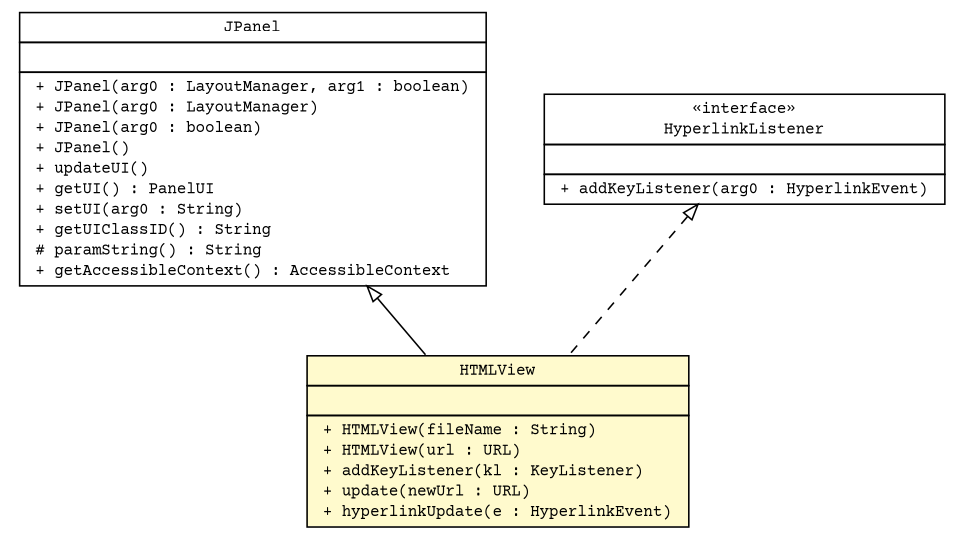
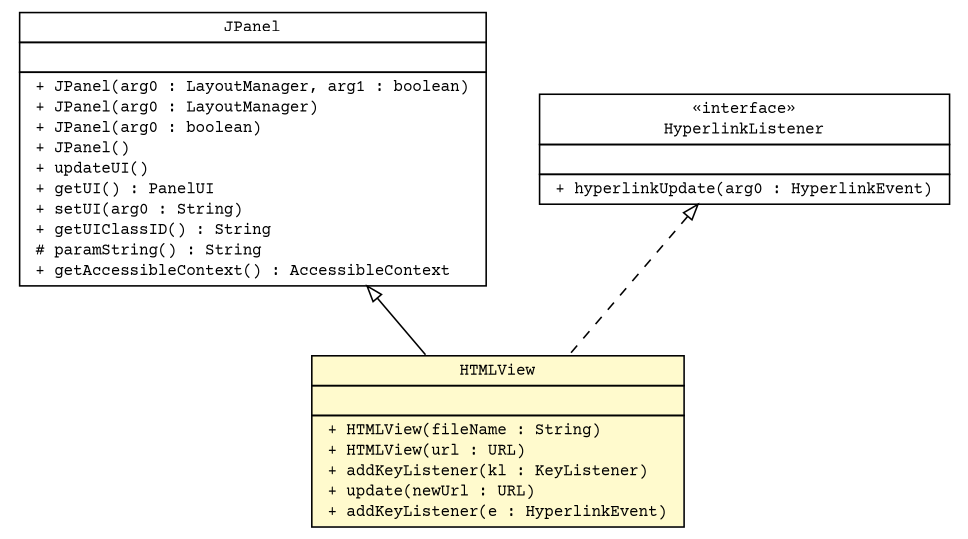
  digraph {
    fontname="Courier Prime"
    nodesep=0.25
    ranksep=0.5
    node [fontcolor=black fontname="Courier Prime" fontsize=10.0 shape=plaintext]
    edge [arrowtail=empty dir=back fontname="Courier Prime" fontsize=10 headport=p labelfontname=Helvetica labelfontsize=10 tailport=p]
-   n1 [label=<<table title="sorcer.ssb.tools.plugin.browser.HTMLView" border="0" cellborder="1" cellspacing="0" cellpadding="2" port="p" bgcolor="lemonChiffon" href="./HTMLView.html"> 		<tr><td><table border="0" cellspacing="0" cellpadding="1"> <tr><td align="center" balign="center"> HTMLView </td></tr> 		</table></td></tr> 		<tr><td><table border="0" cellspacing="0" cellpadding="1"> <tr><td align="left" balign="left">  </td></tr> 		</table></td></tr> 		<tr><td><table border="0" cellspacing="0" cellpadding="1"> <tr><td align="left" balign="left"> + HTMLView(fileName : String) </td></tr> <tr><td align="left" balign="left"> + HTMLView(url : URL) </td></tr> <tr><td align="left" balign="left"> + addKeyListener(kl : KeyListener) </td></tr> <tr><td align="left" balign="left"> + update(newUrl : URL) </td></tr> <tr><td align="left" balign="left"> + hyperlinkUpdate(e : HyperlinkEvent) </td></tr> 		</table></td></tr> 		</table>>]
+   n1 [label=<<table title="sorcer.ssb.tools.plugin.browser.HTMLView" border="0" cellborder="1" cellspacing="0" cellpadding="2" port="p" bgcolor="lemonChiffon" href="./HTMLView.html"> 		<tr><td><table border="0" cellspacing="0" cellpadding="1"> <tr><td align="center" balign="center"> HTMLView </td></tr> 		</table></td></tr> 		<tr><td><table border="0" cellspacing="0" cellpadding="1"> <tr><td align="left" balign="left">  </td></tr> 		</table></td></tr> 		<tr><td><table border="0" cellspacing="0" cellpadding="1"> <tr><td align="left" balign="left"> + HTMLView(fileName : String) </td></tr> <tr><td align="left" balign="left"> + HTMLView(url : URL) </td></tr> <tr><td align="left" balign="left"> + addKeyListener(kl : KeyListener) </td></tr> <tr><td align="left" balign="left"> + update(newUrl : URL) </td></tr> <tr><td align="left" balign="left"> + addKeyListener(e : HyperlinkEvent) </td></tr> 		</table></td></tr> 		</table>>]
    n2 [label=<<table title="javax.swing.JPanel" border="0" cellborder="1" cellspacing="0" cellpadding="2" port="p" href="http://docs.oracle.com/javase/7/docs/api/javax/swing/JPanel.html"> 		<tr><td><table border="0" cellspacing="0" cellpadding="1"> <tr><td align="center" balign="center"> JPanel </td></tr> 		</table></td></tr> 		<tr><td><table border="0" cellspacing="0" cellpadding="1"> <tr><td align="left" balign="left">  </td></tr> 		</table></td></tr> 		<tr><td><table border="0" cellspacing="0" cellpadding="1"> <tr><td align="left" balign="left"> + JPanel(arg0 : LayoutManager, arg1 : boolean) </td></tr> <tr><td align="left" balign="left"> + JPanel(arg0 : LayoutManager) </td></tr> <tr><td align="left" balign="left"> + JPanel(arg0 : boolean) </td></tr> <tr><td align="left" balign="left"> + JPanel() </td></tr> <tr><td align="left" balign="left"> + updateUI() </td></tr> <tr><td align="left" balign="left"> + getUI() : PanelUI </td></tr> <tr><td align="left" balign="left"> + setUI(arg0 : String) </td></tr> <tr><td align="left" balign="left"> + getUIClassID() : String </td></tr> <tr><td align="left" balign="left"> # paramString() : String </td></tr> <tr><td align="left" balign="left"> + getAccessibleContext() : AccessibleContext </td></tr> 		</table></td></tr> 		</table>>]
-   n3 [label=<<table title="javax.swing.event.HyperlinkListener" border="0" cellborder="1" cellspacing="0" cellpadding="2" port="p" href="http://docs.oracle.com/javase/7/docs/api/javax/swing/event/HyperlinkListener.html"> 		<tr><td><table border="0" cellspacing="0" cellpadding="1"> <tr><td align="center" balign="center"> &#171;interface&#187; </td></tr> <tr><td align="center" balign="center"> HyperlinkListener </td></tr> 		</table></td></tr> 		<tr><td><table border="0" cellspacing="0" cellpadding="1"> <tr><td align="left" balign="left">  </td></tr> 		</table></td></tr> 		<tr><td><table border="0" cellspacing="0" cellpadding="1"> <tr><td align="left" balign="left"> + addKeyListener(arg0 : HyperlinkEvent) </td></tr> 		</table></td></tr> 		</table>>]
+   n3 [label=<<table title="javax.swing.event.HyperlinkListener" border="0" cellborder="1" cellspacing="0" cellpadding="2" port="p" href="http://docs.oracle.com/javase/7/docs/api/javax/swing/event/HyperlinkListener.html"> 		<tr><td><table border="0" cellspacing="0" cellpadding="1"> <tr><td align="center" balign="center"> &#171;interface&#187; </td></tr> <tr><td align="center" balign="center"> HyperlinkListener </td></tr> 		</table></td></tr> 		<tr><td><table border="0" cellspacing="0" cellpadding="1"> <tr><td align="left" balign="left">  </td></tr> 		</table></td></tr> 		<tr><td><table border="0" cellspacing="0" cellpadding="1"> <tr><td align="left" balign="left"> + hyperlinkUpdate(arg0 : HyperlinkEvent) </td></tr> 		</table></td></tr> 		</table>>]
    n2 -> n1
    n3 -> n1 [style=dashed]
  }
